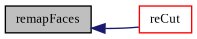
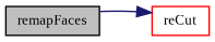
  digraph {
    rankdir=LR
    fontname="Liberation Serif"
    node [fontname="Liberation Serif" fontsize=10 shape=record]
    n1 [color=black fillcolor=grey75 fontcolor=black height=0.2 label=remapFaces style=filled width=0.4]
    n2 [color=red height=0.2 label=reCut width=0.4]
-   n1 -> n2 [color=midnightblue dir=back fontname="Liberation Serif" fontsize=10 labelfontname=Helvetica labelfontsize=10 style=solid]
+   n2 -> n1 [color=midnightblue dir=back fontname="Liberation Serif" fontsize=10 labelfontname=Helvetica labelfontsize=10 style=solid]
  }
